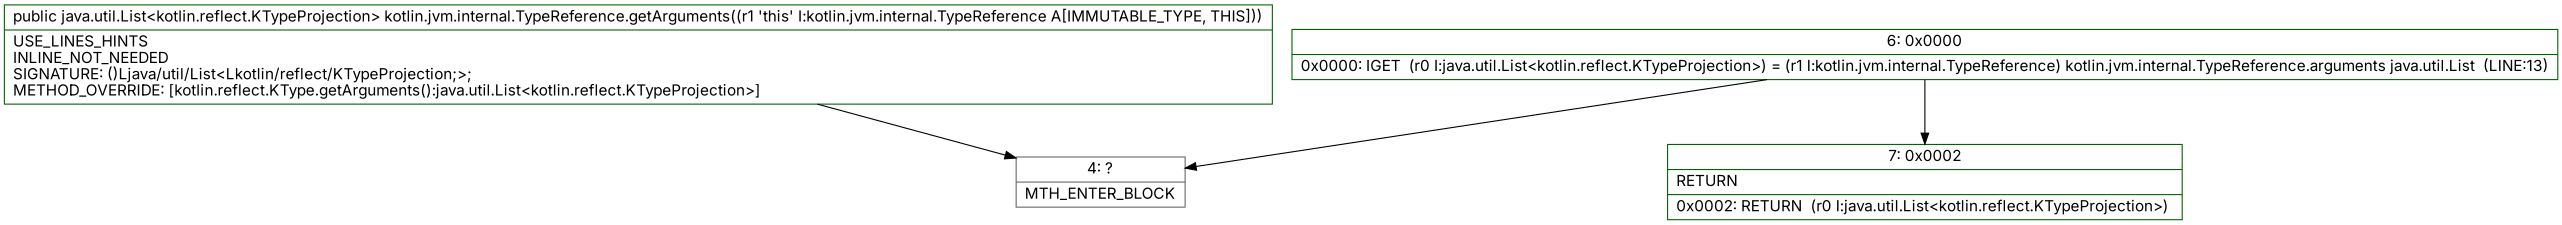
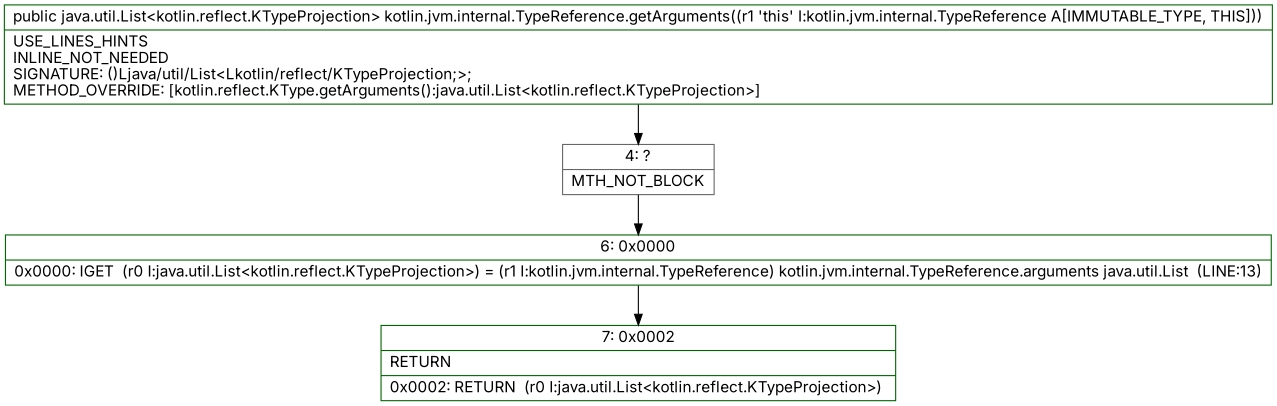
  digraph {
    fontname=Inter
    node [color=darkgreen fontname=Inter shape=record]
    edge [fontname=Inter]
-   n1 [color=gray40 label="{4\:\ ?|MTH_ENTER_BLOCK\l}"]
+   n1 [color=gray40 label="{4\:\ ?|MTH_NOT_BLOCK\l}"]
    n2 [label="{6\:\ 0x0000|0x0000: IGET  (r0 I:java.util.List\<kotlin.reflect.KTypeProjection\>) = (r1 I:kotlin.jvm.internal.TypeReference) kotlin.jvm.internal.TypeReference.arguments java.util.List  (LINE:13)\l}"]
    n3 [label="{7\:\ 0x0002|RETURN\l|0x0002: RETURN  (r0 I:java.util.List\<kotlin.reflect.KTypeProjection\>) \l}"]
    n4 [label="{public java.util.List\<kotlin.reflect.KTypeProjection\> kotlin.jvm.internal.TypeReference.getArguments((r1 'this' I:kotlin.jvm.internal.TypeReference A[IMMUTABLE_TYPE, THIS]))  | USE_LINES_HINTS\lINLINE_NOT_NEEDED\lSIGNATURE: ()Ljava\/util\/List\<Lkotlin\/reflect\/KTypeProjection;\>;\lMETHOD_OVERRIDE: [kotlin.reflect.KType.getArguments():java.util.List\<kotlin.reflect.KTypeProjection\>]\l}"]
-   n2 -> n1
+   n1 -> n2
    n2 -> n3
    n4 -> n1
  }
